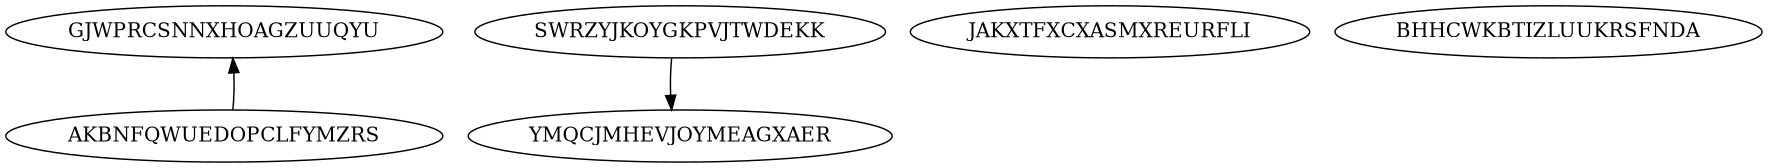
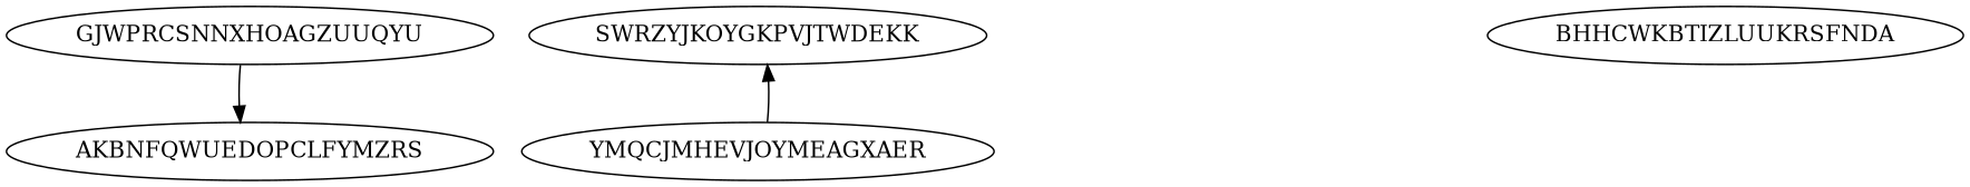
  digraph {
    node [Processor=1 Start=0 Weight=16]
    GJWPRCSNNXHOAGZUUQYU [Weight=14]
    AKBNFQWUEDOPCLFYMZRS [Start=14]
    SWRZYJKOYGKPVJTWDEKK [Processor=2]
    YMQCJMHEVJOYMEAGXAER [Start=30 Weight=18]
-   JAKXTFXCXASMXREURFLI [Processor=2 Start=27 Weight=10]
    BHHCWKBTIZLUUKRSFNDA [Processor=3 Weight=19]
-   AKBNFQWUEDOPCLFYMZRS -> GJWPRCSNNXHOAGZUUQYU [Weight=10]
-   SWRZYJKOYGKPVJTWDEKK -> YMQCJMHEVJOYMEAGXAER [Weight=11]
+   GJWPRCSNNXHOAGZUUQYU -> AKBNFQWUEDOPCLFYMZRS [Weight=10]
+   YMQCJMHEVJOYMEAGXAER -> SWRZYJKOYGKPVJTWDEKK [Weight=11]
  }
